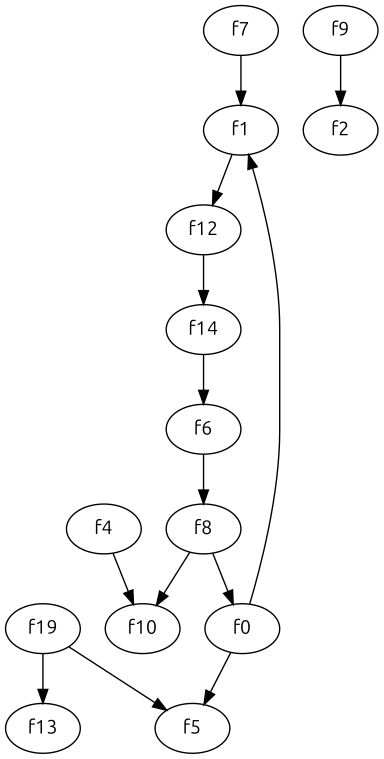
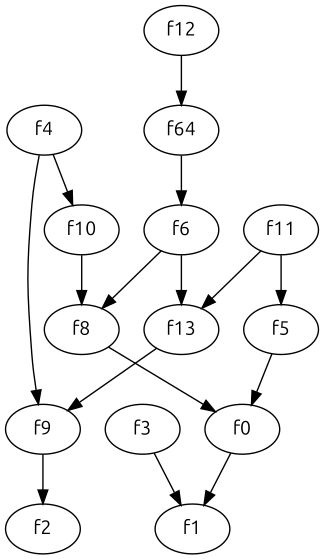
  strict digraph {
    fontname=Ubuntu
    node [fontname=Ubuntu]
    edge [fontname=Ubuntu weight=2]
    f1
    f12
-   f14
+   f14 [label=f64]
    n4 [label=f0]
    f4
    f9
    f10
    f2
    f8
    f5
    f6
    f13
-   f7
-   f11 [label=f19]
-   f1 -> f12
+   f7 [label=f3]
+   f11
    f12 -> f14
    f14 -> f6
    n4 -> f1
+   f4 -> f9
    f4 -> f10
    f9 -> f2
-   f8 -> f10
+   f10 -> f8
    f8 -> n4
-   n4 -> f5
+   f5 -> n4
    f6 -> f8
+   f6 -> f13
+   f13 -> f9
    f7 -> f1
    f11 -> f5
    f11 -> f13
  }
